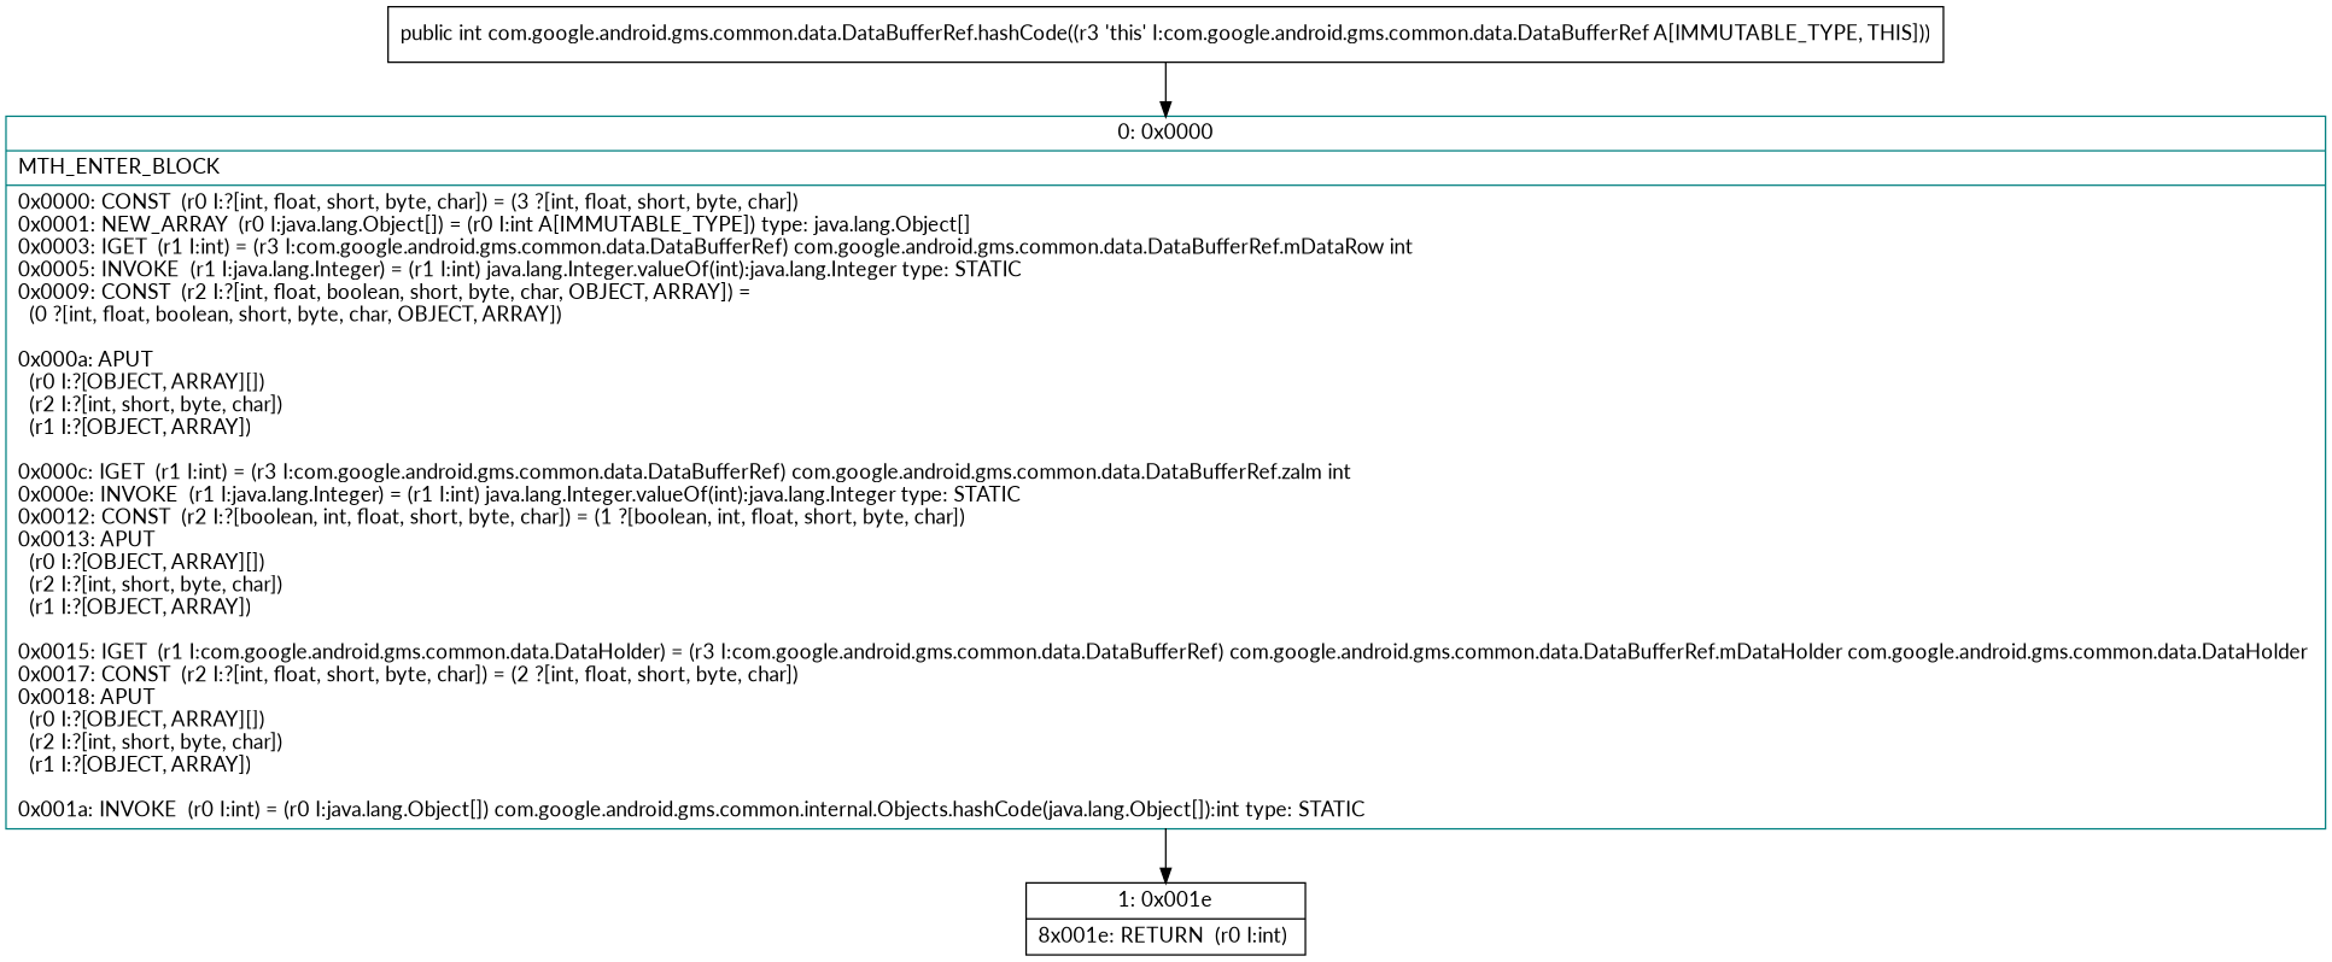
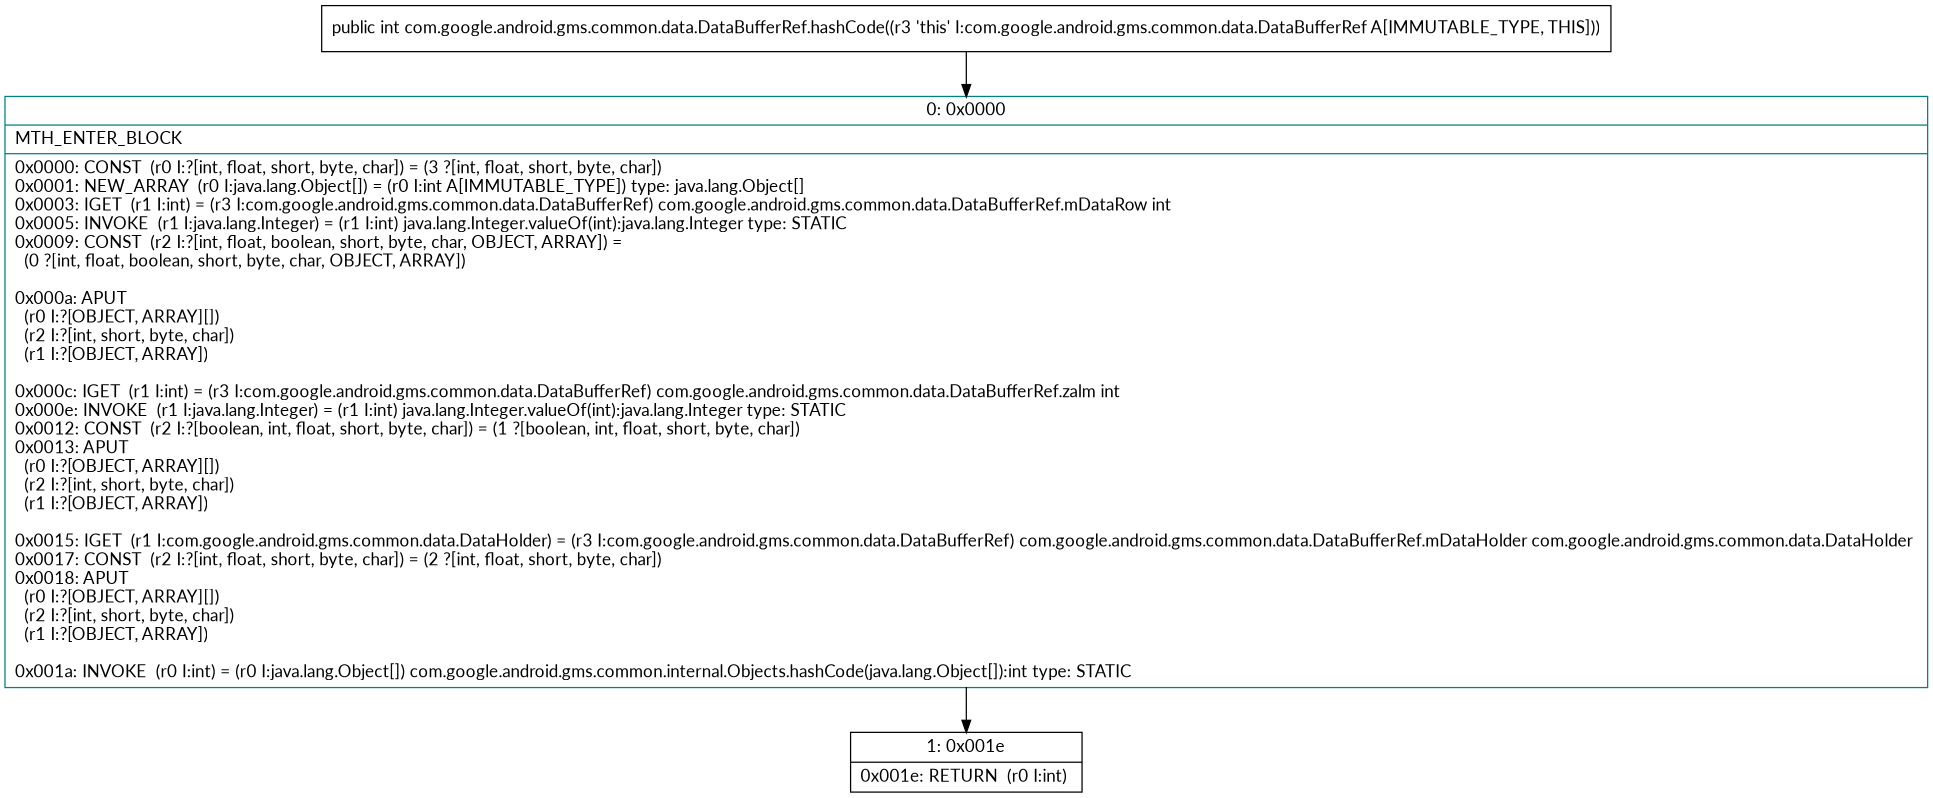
  digraph {
    fontname=Lato
    node [shape=record color=black fontname=Lato]
    edge [fontname=Lato]
    n1 [label="{0\:\ 0x0000|MTH_ENTER_BLOCK\l|0x0000: CONST  (r0 I:?[int, float, short, byte, char]) = (3 ?[int, float, short, byte, char]) \l0x0001: NEW_ARRAY  (r0 I:java.lang.Object[]) = (r0 I:int A[IMMUTABLE_TYPE]) type: java.lang.Object[] \l0x0003: IGET  (r1 I:int) = (r3 I:com.google.android.gms.common.data.DataBufferRef) com.google.android.gms.common.data.DataBufferRef.mDataRow int \l0x0005: INVOKE  (r1 I:java.lang.Integer) = (r1 I:int) java.lang.Integer.valueOf(int):java.lang.Integer type: STATIC \l0x0009: CONST  (r2 I:?[int, float, boolean, short, byte, char, OBJECT, ARRAY]) = \l  (0 ?[int, float, boolean, short, byte, char, OBJECT, ARRAY])\l \l0x000a: APUT  \l  (r0 I:?[OBJECT, ARRAY][])\l  (r2 I:?[int, short, byte, char])\l  (r1 I:?[OBJECT, ARRAY])\l \l0x000c: IGET  (r1 I:int) = (r3 I:com.google.android.gms.common.data.DataBufferRef) com.google.android.gms.common.data.DataBufferRef.zalm int \l0x000e: INVOKE  (r1 I:java.lang.Integer) = (r1 I:int) java.lang.Integer.valueOf(int):java.lang.Integer type: STATIC \l0x0012: CONST  (r2 I:?[boolean, int, float, short, byte, char]) = (1 ?[boolean, int, float, short, byte, char]) \l0x0013: APUT  \l  (r0 I:?[OBJECT, ARRAY][])\l  (r2 I:?[int, short, byte, char])\l  (r1 I:?[OBJECT, ARRAY])\l \l0x0015: IGET  (r1 I:com.google.android.gms.common.data.DataHolder) = (r3 I:com.google.android.gms.common.data.DataBufferRef) com.google.android.gms.common.data.DataBufferRef.mDataHolder com.google.android.gms.common.data.DataHolder \l0x0017: CONST  (r2 I:?[int, float, short, byte, char]) = (2 ?[int, float, short, byte, char]) \l0x0018: APUT  \l  (r0 I:?[OBJECT, ARRAY][])\l  (r2 I:?[int, short, byte, char])\l  (r1 I:?[OBJECT, ARRAY])\l \l0x001a: INVOKE  (r0 I:int) = (r0 I:java.lang.Object[]) com.google.android.gms.common.internal.Objects.hashCode(java.lang.Object[]):int type: STATIC \l}" color=teal]
-   n2 [label="{1\:\ 0x001e|8x001e: RETURN  (r0 I:int) \l}"]
+   n2 [label="{1\:\ 0x001e|0x001e: RETURN  (r0 I:int) \l}"]
    n3 [label="{public int com.google.android.gms.common.data.DataBufferRef.hashCode((r3 'this' I:com.google.android.gms.common.data.DataBufferRef A[IMMUTABLE_TYPE, THIS])) }"]
    n1 -> n2
    n3 -> n1
  }
